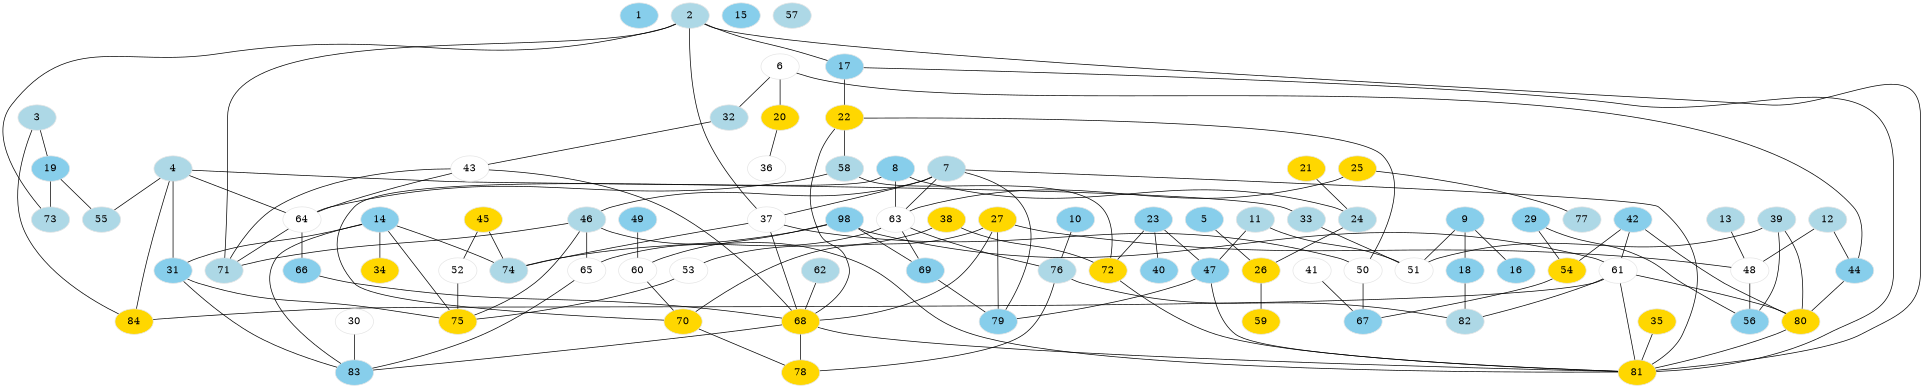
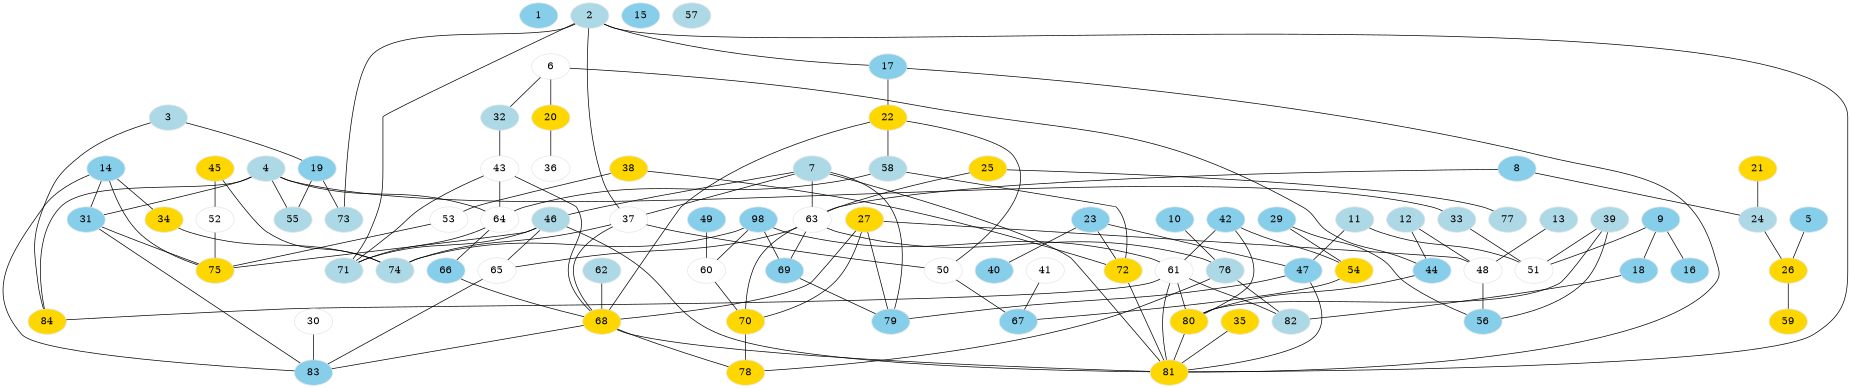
  graph {
    node [color=gray90 fillcolor=skyblue style=filled]
    1
    2 [fillcolor=lightblue]
    17
    37 [fillcolor=white]
    71 [fillcolor=lightblue]
    73 [fillcolor=lightblue]
    81 [fillcolor=gold]
    22 [fillcolor=gold]
    74 [fillcolor=lightblue]
    50 [fillcolor=white]
    68 [fillcolor=gold]
    3 [fillcolor=lightblue]
    19
    84 [fillcolor=gold]
    55 [fillcolor=lightblue]
    4 [fillcolor=lightblue]
    31
    33 [fillcolor=lightblue]
    64 [fillcolor=white]
    75 [fillcolor=gold]
    83
    51 [fillcolor=white]
    66
    26 [fillcolor=gold]
    5
    59 [fillcolor=gold]
    6 [fillcolor=white]
    20 [fillcolor=gold]
    32 [fillcolor=lightblue]
    44
    36 [fillcolor=white]
    43 [fillcolor=white]
    80 [fillcolor=gold]
    7 [fillcolor=lightblue]
    46 [fillcolor=lightblue]
    63 [fillcolor=white]
    79
    65 [fillcolor=white]
    76 [fillcolor=lightblue]
    69
    8
    24 [fillcolor=lightblue]
    70 [fillcolor=gold]
    78 [fillcolor=gold]
    9
    16
    18
    82 [fillcolor=lightblue]
    10
    11 [fillcolor=lightblue]
    47
    12 [fillcolor=lightblue]
    48 [fillcolor=white]
    56
    13 [fillcolor=lightblue]
    14
    34 [fillcolor=gold]
    15
    58 [fillcolor=lightblue]
    21 [fillcolor=gold]
    67
    72 [fillcolor=gold]
    23
    40
    25 [fillcolor=gold]
    77 [fillcolor=lightblue]
    27 [fillcolor=gold]
    n68 [label=98]
    60 [fillcolor=white]
    61 [fillcolor=white]
    54 [fillcolor=gold]
    29
    30 [fillcolor=white]
    35 [fillcolor=gold]
    38 [fillcolor=gold]
    53 [fillcolor=white]
    39 [fillcolor=lightblue]
    41 [fillcolor=white]
    42
    45 [fillcolor=gold]
    52 [fillcolor=white]
    49
    57 [fillcolor=lightblue]
    62 [fillcolor=lightblue]
    2 -- 17
    2 -- 37
    2 -- 71
    2 -- 73
    2 -- 81
    17 -- 81
    17 -- 22
    37 -- 74
    37 -- 50
    37 -- 68
    22 -- 50
    22 -- 68
    22 -- 58
    50 -- 67
    68 -- 81
    68 -- 83
    68 -- 78
    3 -- 19
    3 -- 84
    19 -- 73
    19 -- 55
    4 -- 84
    4 -- 55
    4 -- 31
    4 -- 33
    4 -- 64
    31 -- 75
    31 -- 83
    33 -- 51
    64 -- 71
    64 -- 66
    66 -- 68
    26 -- 59
    5 -- 26
    6 -- 20
    6 -- 32
    6 -- 44
    20 -- 36
    32 -- 43
    44 -- 80
    43 -- 71
    43 -- 68
    43 -- 64
    80 -- 81
    7 -- 37
    7 -- 81
    7 -- 46
    7 -- 63
    7 -- 79
    46 -- 71
    46 -- 81
    46 -- 75
    46 -- 65
    63 -- 65
    63 -- 76
    63 -- 69
    65 -- 83
    76 -- 78
    76 -- 82
    69 -- 79
    8 -- 63
    8 -- 24
-   8 -- 70
+   63 -- 70
    24 -- 26
    70 -- 78
    9 -- 51
    9 -- 16
    9 -- 18
    18 -- 82
    10 -- 76
    11 -- 51
    11 -- 47
    47 -- 81
    47 -- 79
    12 -- 44
    12 -- 48
    48 -- 56
    13 -- 48
-   14 -- 74
+   34 -- 74
    14 -- 31
    14 -- 75
    14 -- 83
    14 -- 34
    58 -- 64
    58 -- 72
    21 -- 24
    72 -- 81
    23 -- 47
    23 -- 72
    23 -- 40
    25 -- 63
    25 -- 77
    27 -- 68
    27 -- 79
    27 -- 70
    27 -- 48
    n68 -- 74
    n68 -- 69
    n68 -- 60
    n68 -- 61
    60 -- 70
    61 -- 81
    61 -- 84
    61 -- 80
    61 -- 82
    54 -- 67
    29 -- 56
    29 -- 54
    30 -- 83
    35 -- 81
    38 -- 72
    38 -- 53
    53 -- 75
    39 -- 51
    39 -- 80
    39 -- 56
    41 -- 67
    42 -- 80
    42 -- 61
    42 -- 54
    45 -- 74
    45 -- 52
    52 -- 75
    49 -- 60
    62 -- 68
  }
